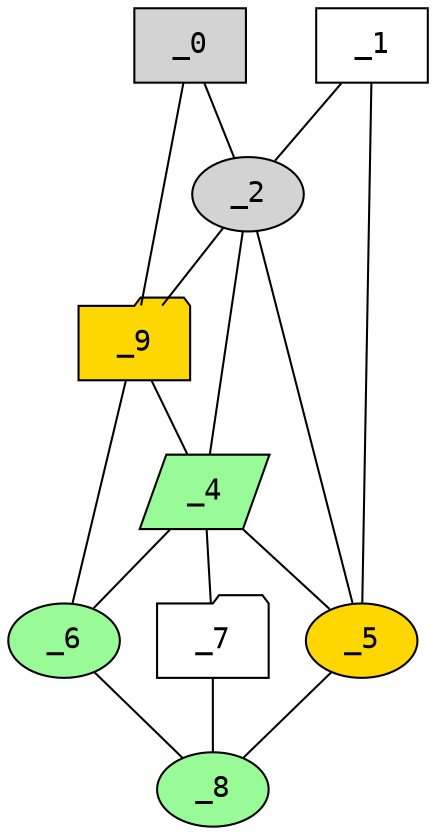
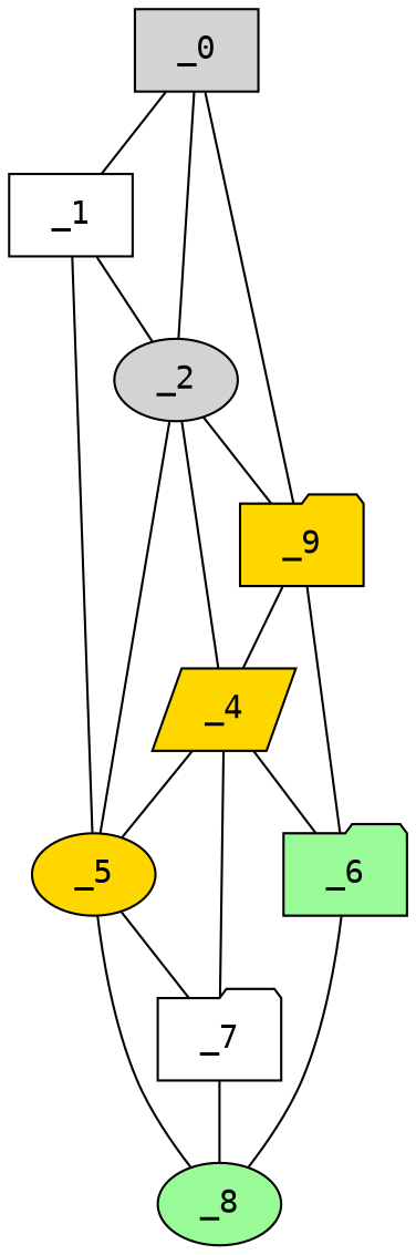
  graph {
    fontname="DejaVu Sans Mono"
    node [fillcolor=palegreen fontname="DejaVu Sans Mono" shape=ellipse style=filled x=124 y=33]
    edge [fontname="DejaVu Sans Mono" valence=2]
    _0 [fillcolor=lightgrey shape=box x=5 y=24]
    _1 [fillcolor=white shape=box x=6]
    _2 [fillcolor=lightgrey x=14 y=32]
    n4 [fillcolor=gold label=_9 shape=folder x=108 y=13]
    _5 [fillcolor=gold x=122 y=87]
-   _4 [shape=parallelogram x=115 y=31]
-   _6 [y=21]
+   _4 [fillcolor=gold shape=parallelogram x=115 y=31]
+   _6 [shape=folder y=21]
    _7 [fillcolor=white shape=folder]
    _8 [x=126 y=25]
+   _0 -- _1 [valence=1]
    _0 -- _2 [valence=1]
    _0 -- n4 [valence=1]
    _1 -- _2
    _1 -- _5 [valence=1]
    _2 -- n4
    _2 -- _5
    _2 -- _4
    n4 -- _4
    n4 -- _6 [valence=1]
+   _5 -- _7
    _5 -- _8 [valence=1]
    _4 -- _5
    _4 -- _6
    _4 -- _7
    _6 -- _8 [valence=1]
    _7 -- _8 [valence=1]
  }
